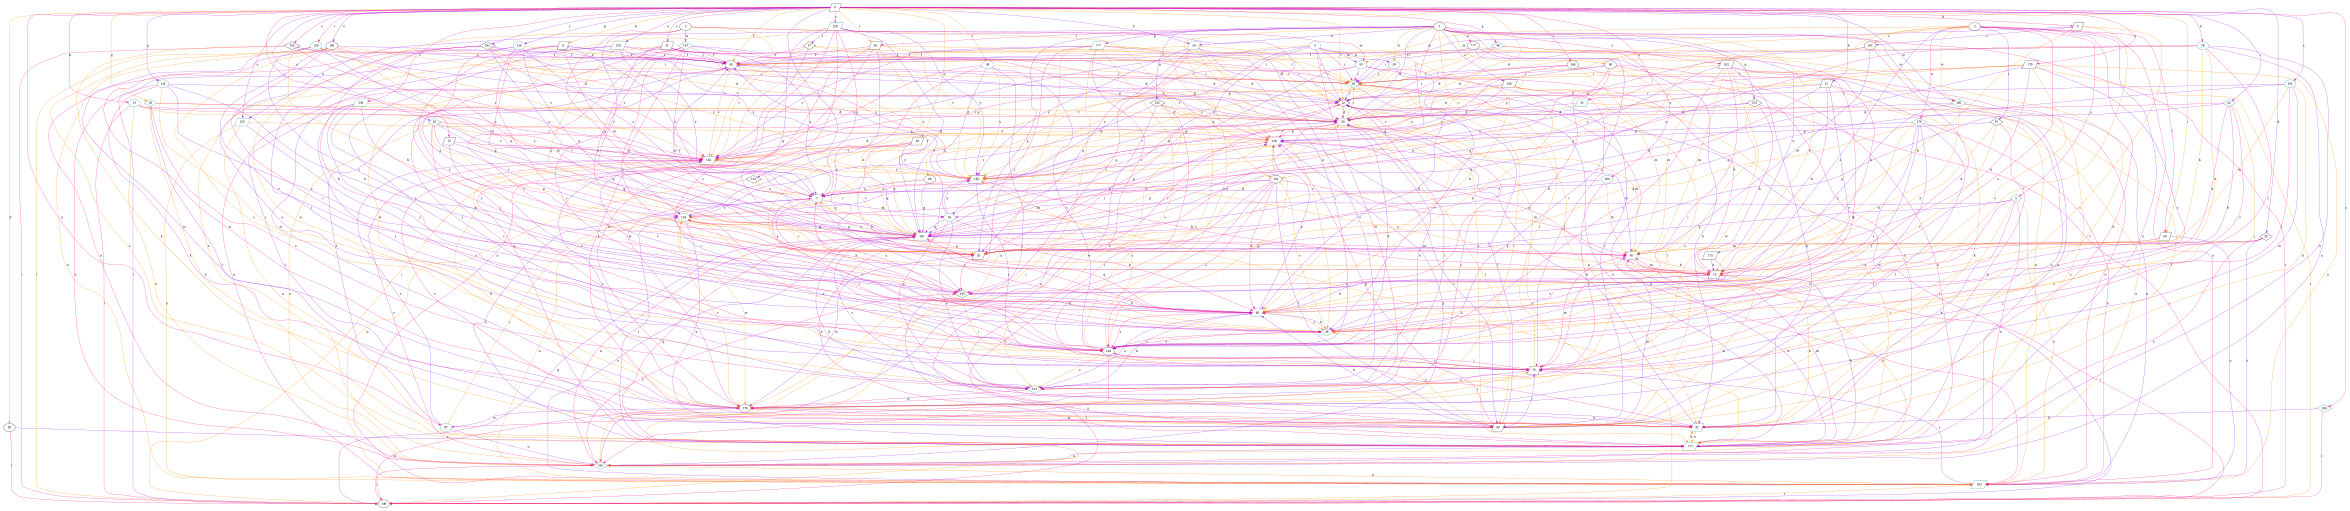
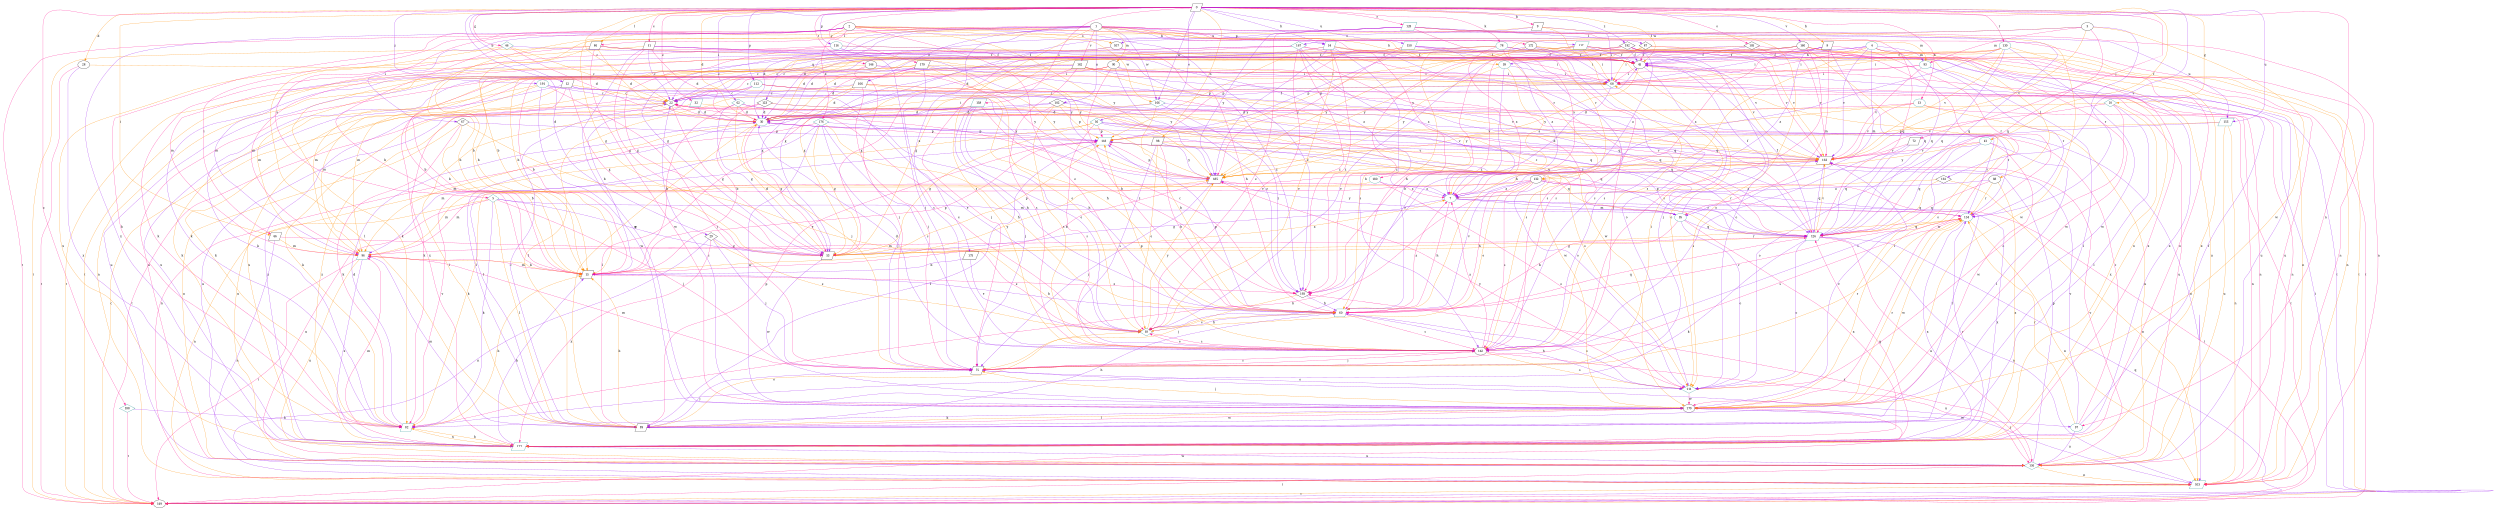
  strict digraph {
    fontname="Noto Serif"
    node [color=black fontname="Noto Serif" shape=parallelogram]
    edge [color=purple fontname="Noto Serif"]
    0
    8
    9
    12
    13 [color=teal shape=ellipse]
    22 [shape=diamond]
    28 [shape=ellipse]
    29 [shape=diamond]
    30 [color=teal shape=ellipse]
    31
    32 [color=teal]
    36 [color=teal shape=diamond]
    43 [color=teal shape=ellipse]
    45 [shape=ellipse]
    46 [color=teal shape=diamond]
    50 [color=teal shape=diamond]
    54 [color=teal]
    62 [color=teal shape=diamond]
    66
    72
    78 [color=teal shape=ellipse]
    86
    97 [color=teal shape=ellipse]
    98
    105 [shape=diamond]
    112 [color=teal shape=ellipse]
    116 [color=teal shape=ellipse]
    128 [color=teal]
    130 [color=teal shape=ellipse]
    138 [color=teal]
    146 [shape=ellipse]
    150 [color=teal]
    155 [color=teal]
    160 [shape=ellipse]
    161 [shape=diamond]
    166 [color=teal shape=diamond]
    179
    188 [color=teal shape=diamond]
    191 [color=teal shape=ellipse]
    192 [shape=diamond]
    126 [color=teal]
    193 [shape=diamond]
    134 [color=teal shape=ellipse]
    68 [color=teal shape=diamond]
    95 [color=teal shape=ellipse]
    7 [color=teal shape=ellipse]
    15
    142 [shape=ellipse]
    107 [shape=ellipse]
    111 [color=teal shape=diamond]
    53
    38 [color=teal shape=diamond]
    82 [color=teal]
    177 [color=teal]
    185
    149 [shape=ellipse]
    163
    156 [color=teal shape=diamond]
    103 [color=teal]
    75
    89
    96 [color=teal]
    118 [color=teal]
    170 [shape=ellipse]
    60 [color=teal]
    87 [shape=diamond]
    1 [shape=ellipse]
    59 [color=teal shape=ellipse]
    90 [shape=ellipse]
    102 [shape=diamond]
    106
    117 [color=teal]
    123 [shape=diamond]
    132 [shape=ellipse]
    162
    172 [shape=ellipse]
    175
    180 [color=teal shape=ellipse]
    2 [shape=ellipse]
    5 [color=teal shape=diamond]
    67 [shape=diamond]
    93 [color=teal shape=ellipse]
    176 [color=teal shape=diamond]
    3 [shape=ellipse]
    167 [color=teal shape=diamond]
    4 [color=teal shape=ellipse]
    88 [shape=ellipse]
    0 -> 8 [color=darkorange label=b]
    0 -> 9 [color=deeppink label=b]
    0 -> 12 [label=b]
    0 -> 13 [color=deeppink label=b]
    0 -> 22 [color=darkorange label=c]
    0 -> 28 [color=darkorange label=d]
    0 -> 29 [label=d]
    0 -> 30 [color=darkorange label=d]
    0 -> 31 [color=deeppink label=e]
    0 -> 32 [color=deeppink label=e]
    0 -> 36 [label=e]
    0 -> 43 [color=darkorange label=f]
    0 -> 45 [color=darkorange label=f]
    0 -> 46 [color=deeppink label=g]
    0 -> 50 [color=darkorange label=g]
    0 -> 54 [label=h]
    0 -> 62 [label=i]
    0 -> 66 [color=darkorange label=i]
    0 -> 72 [color=deeppink label=j]
    0 -> 78 [color=deeppink label=k]
    0 -> 86 [color=darkorange label=l]
    0 -> 97 [color=deeppink label=n]
    0 -> 98 [color=darkorange label=n]
    0 -> 105 [color=deeppink label=o]
    0 -> 112 [label=p]
    0 -> 116 [label=p]
    0 -> 128 [color=deeppink label=r]
    0 -> 130 [color=deeppink label=r]
    0 -> 138 [color=deeppink label=s]
    0 -> 146 [color=deeppink label=t]
    0 -> 150 [label=u]
    0 -> 155 [label=u]
    0 -> 160 [label=v]
    0 -> 161 [label=v]
    0 -> 166 [label=w]
    0 -> 179 [color=deeppink label=y]
    0 -> 188 [color=deeppink label=z]
    0 -> 191 [label=z]
    0 -> 192 [label=z]
    8 -> 45 [label=f]
    8 -> 126 [label=q]
    8 -> 193 [color=deeppink label=z]
    8 -> 134 [color=deeppink label=r]
    8 -> 68 [label=i]
    8 -> 95 [color=deeppink label=m]
    8 -> 7 [label=a]
    9 -> 68 [label=i]
    9 -> 15 [color=darkorange label=b]
    9 -> 142 [color=darkorange label=s]
    9 -> 107 [label=o]
    9 -> 111 [color=darkorange label=o]
    12 -> 22 [color=darkorange label=c]
    12 -> 15 [color=deeppink label=b]
    12 -> 53 [color=deeppink label=g]
    12 -> 38 [label=e]
    12 -> 82 [color=darkorange label=k]
    12 -> 177 [label=x]
    12 -> 185 [label=y]
    13 -> 30 [color=deeppink label=d]
    13 -> 185 [color=darkorange label=y]
    13 -> 149 [color=deeppink label=t]
    13 -> 163 [color=deeppink label=v]
    13 -> 156 [color=darkorange label=u]
    22 -> 30 [color=deeppink label=d]
    22 -> 53 [color=deeppink label=g]
    22 -> 82 [color=darkorange label=k]
    22 -> 177 [label=x]
-   43 -> 68 [color=darkorange label=i]
+   28 -> 68 [color=darkorange label=i]
    28 -> 177 [label=x]
    28 -> 149 [color=deeppink label=t]
    29 -> 53 [label=g]
    29 -> 38 [color=darkorange label=e]
    29 -> 177 [color=deeppink label=x]
    29 -> 103 [label=n]
    29 -> 75 [label=j]
    30 -> 45 [label=f]
    30 -> 68 [color=darkorange label=i]
    30 -> 111 [label=o]
    30 -> 53 [color=deeppink label=g]
    30 -> 89 [color=darkorange label=l]
    30 -> 96 [color=darkorange label=m]
    30 -> 118 [color=deeppink label=p]
    31 -> 22 [label=c]
    31 -> 30 [color=deeppink label=d]
    31 -> 45 [label=f]
    31 -> 68 [color=deeppink label=i]
    31 -> 53 [color=deeppink label=g]
    31 -> 177 [color=darkorange label=x]
    31 -> 185 [label=y]
    31 -> 170 [label=w]
    32 -> 30 [label=d]
    32 -> 163 [color=darkorange label=v]
    32 -> 89 [color=darkorange label=l]
    36 -> 126 [label=q]
    36 -> 134 [label=r]
    36 -> 142 [color=deeppink label=s]
    36 -> 53 [color=darkorange label=g]
    36 -> 163 [label=v]
    36 -> 156 [color=darkorange label=u]
    36 -> 118 [color=deeppink label=p]
    43 -> 126 [label=q]
    43 -> 142 [label=s]
    43 -> 185 [color=darkorange label=y]
    43 -> 163 [color=deeppink label=v]
    43 -> 89 [label=l]
    43 -> 170 [color=deeppink label=w]
    45 -> 68 [color=deeppink label=i]
    45 -> 185 [color=darkorange label=y]
    45 -> 163 [color=darkorange label=v]
    45 -> 103 [color=deeppink label=n]
    45 -> 75 [label=j]
    46 -> 22 [color=darkorange label=c]
    46 -> 30 [color=deeppink label=d]
    46 -> 45 [label=f]
    46 -> 15 [color=deeppink label=b]
    46 -> 89 [color=darkorange label=l]
    50 -> 30 [color=darkorange label=d]
    50 -> 111 [color=deeppink label=o]
    50 -> 177 [color=darkorange label=x]
    50 -> 163 [color=deeppink label=v]
    50 -> 89 [label=l]
    54 -> 45 [color=darkorange label=f]
    54 -> 193 [color=deeppink label=z]
    54 -> 142 [label=s]
    54 -> 111 [label=o]
    54 -> 53 [label=g]
    54 -> 38 [color=darkorange label=e]
    54 -> 177 [color=darkorange label=x]
    54 -> 185 [label=y]
    54 -> 118 [color=darkorange label=p]
    62 -> 30 [color=deeppink label=d]
    62 -> 15 [color=deeppink label=b]
    62 -> 53 [label=g]
    62 -> 38 [color=deeppink label=e]
    62 -> 75 [color=darkorange label=j]
    62 -> 60 [label=h]
    66 -> 38 [color=deeppink label=e]
    66 -> 103 [label=n]
    66 -> 96 [color=darkorange label=m]
    72 -> 126 [label=q]
    72 -> 142 [label=s]
    72 -> 163 [color=deeppink label=v]
    78 -> 45 [color=darkorange label=f]
    78 -> 7 [color=deeppink label=a]
    78 -> 15 [color=darkorange label=b]
    78 -> 142 [color=deeppink label=s]
    78 -> 177 [label=x]
    78 -> 156 [label=u]
    78 -> 118 [label=p]
    78 -> 60 [color=darkorange label=h]
    86 -> 30 [color=darkorange label=d]
    86 -> 45 [color=deeppink label=f]
    86 -> 193 [label=z]
    86 -> 15 [color=darkorange label=b]
    86 -> 82 [color=deeppink label=k]
    86 -> 185 [color=darkorange label=y]
    86 -> 149 [color=darkorange label=t]
    86 -> 170 [color=deeppink label=w]
    97 -> 22 [color=deeppink label=c]
    97 -> 45 [label=f]
    97 -> 134 [color=darkorange label=r]
    97 -> 163 [label=v]
    97 -> 156 [label=u]
    98 -> 126 [color=darkorange label=q]
    98 -> 142 [label=s]
    98 -> 38 [color=darkorange label=e]
    98 -> 185 [label=y]
    98 -> 163 [color=deeppink label=v]
    98 -> 60 [color=deeppink label=h]
    105 -> 30 [label=d]
    105 -> 45 [label=f]
    105 -> 82 [color=darkorange label=k]
    105 -> 149 [color=deeppink label=t]
    105 -> 163 [color=deeppink label=v]
    112 -> 22 [label=c]
    112 -> 193 [label=z]
    112 -> 15 [label=b]
    112 -> 142 [color=darkorange label=s]
    112 -> 82 [color=deeppink label=k]
    112 -> 156 [color=deeppink label=u]
    116 -> 45 [color=darkorange label=f]
    116 -> 7 [label=a]
    116 -> 53 [color=deeppink label=g]
    116 -> 75 [label=j]
    116 -> 96 [color=deeppink label=m]
    128 -> 30 [label=d]
    128 -> 126 [label=q]
    128 -> 7 [color=deeppink label=a]
    128 -> 53 [label=g]
    128 -> 38 [color=deeppink label=e]
    128 -> 185 [label=y]
    128 -> 103 [color=deeppink label=n]
    128 -> 170 [color=darkorange label=w]
    128 -> 87 [label=l]
    130 -> 45 [color=deeppink label=f]
    130 -> 126 [label=q]
    130 -> 193 [label=z]
    130 -> 68 [color=darkorange label=i]
    130 -> 15 [color=darkorange label=b]
    130 -> 177 [color=darkorange label=x]
    130 -> 163 [color=darkorange label=v]
    130 -> 170 [label=w]
    138 -> 30 [color=darkorange label=d]
    138 -> 193 [color=deeppink label=z]
    138 -> 38 [label=e]
    138 -> 75 [label=j]
    138 -> 89 [label=l]
    138 -> 60 [label=h]
    146 -> 22 [color=deeppink label=c]
    146 -> 68 [label=i]
    146 -> 185 [color=deeppink label=y]
    146 -> 75 [color=deeppink label=j]
    146 -> 96 [color=darkorange label=m]
    150 -> 45 [color=deeppink label=f]
    150 -> 7 [label=a]
    150 -> 142 [label=s]
    150 -> 53 [color=darkorange label=g]
    150 -> 185 [color=deeppink label=y]
    150 -> 149 [label=t]
    150 -> 118 [color=deeppink label=p]
    155 -> 111 [label=o]
    155 -> 156 [color=darkorange label=u]
    155 -> 103 [color=darkorange label=n]
    155 -> 118 [color=darkorange label=p]
    160 -> 45 [label=f]
    160 -> 7 [color=deeppink label=a]
    160 -> 142 [color=deeppink label=s]
    160 -> 111 [color=darkorange label=o]
    160 -> 53 [color=darkorange label=g]
    160 -> 38 [label=e]
    160 -> 185 [color=darkorange label=y]
    160 -> 149 [color=darkorange label=t]
    160 -> 103 [color=darkorange label=n]
    160 -> 170 [color=deeppink label=w]
    161 -> 126 [color=darkorange label=q]
    161 -> 7 [color=darkorange label=a]
    161 -> 103 [color=darkorange label=n]
    166 -> 30 [label=d]
    166 -> 193 [label=z]
    166 -> 177 [color=darkorange label=x]
    166 -> 103 [label=n]
    166 -> 60 [color=darkorange label=h]
    179 -> 30 [color=deeppink label=d]
    179 -> 126 [label=q]
    179 -> 68 [color=darkorange label=i]
    179 -> 15 [color=deeppink label=b]
    179 -> 142 [label=s]
    179 -> 38 [color=darkorange label=e]
    179 -> 185 [color=darkorange label=y]
    179 -> 149 [color=darkorange label=t]
    179 -> 103 [color=darkorange label=n]
    188 -> 82 [label=k]
    188 -> 149 [color=deeppink label=t]
    191 -> 22 [label=c]
    191 -> 126 [label=q]
    191 -> 82 [color=darkorange label=k]
    191 -> 75 [color=deeppink label=j]
    191 -> 96 [color=darkorange label=m]
    191 -> 170 [label=w]
    192 -> 22 [label=c]
    192 -> 30 [color=darkorange label=d]
    192 -> 45 [label=f]
    192 -> 7 [label=a]
    192 -> 111 [label=o]
    192 -> 163 [color=deeppink label=v]
    192 -> 156 [color=deeppink label=u]
    192 -> 60 [color=deeppink label=h]
    126 -> 45 [label=f]
    126 -> 111 [label=o]
    126 -> 53 [color=darkorange label=g]
    126 -> 82 [label=k]
    126 -> 163 [color=darkorange label=v]
    126 -> 156 [color=deeppink label=u]
    126 -> 103 [label=n]
    126 -> 96 [color=deeppink label=m]
    126 -> 118 [label=p]
    193 -> 22 [color=deeppink label=c]
    193 -> 75 [color=darkorange label=j]
    193 -> 60 [label=h]
    134 -> 126 [color=darkorange label=q]
    134 -> 142 [color=deeppink label=s]
    134 -> 177 [label=x]
    134 -> 103 [color=darkorange label=n]
    134 -> 170 [color=darkorange label=w]
    68 -> 22 [label=c]
    68 -> 38 [label=e]
    68 -> 103 [color=deeppink label=n]
    95 -> 22 [color=deeppink label=c]
    95 -> 45 [label=f]
    95 -> 126 [label=q]
    95 -> 111 [label=o]
    95 -> 177 [color=deeppink label=x]
    95 -> 185 [label=y]
    95 -> 60 [color=deeppink label=h]
    7 -> 134 [label=r]
    7 -> 95 [label=m]
    7 -> 53 [label=g]
    7 -> 177 [label=x]
    7 -> 60 [color=deeppink label=h]
    15 -> 193 [color=deeppink label=z]
    15 -> 185 [color=darkorange label=y]
    15 -> 96 [color=deeppink label=m]
    15 -> 118 [color=deeppink label=p]
    15 -> 60 [label=h]
    142 -> 30 [label=d]
    142 -> 7 [color=deeppink label=a]
    142 -> 111 [color=darkorange label=o]
    142 -> 38 [color=deeppink label=e]
    142 -> 156 [color=deeppink label=u]
    142 -> 75 [color=deeppink label=j]
    142 -> 118 [color=darkorange label=p]
    107 -> 30 [color=darkorange label=d]
    107 -> 45 [label=f]
    107 -> 96 [label=m]
    107 -> 60 [color=deeppink label=h]
    111 -> 185 [color=deeppink label=y]
    111 -> 170 [color=deeppink label=w]
    111 -> 60 [label=h]
    53 -> 30 [color=darkorange label=d]
    53 -> 134 [color=darkorange label=r]
    53 -> 7 [color=darkorange label=a]
    53 -> 118 [color=darkorange label=p]
    53 -> 170 [label=w]
    38 -> 142 [color=deeppink label=s]
    38 -> 185 [color=darkorange label=y]
    38 -> 60 [label=h]
    82 -> 30 [label=d]
    82 -> 15 [color=darkorange label=b]
    82 -> 177 [color=darkorange label=x]
    82 -> 163 [color=deeppink label=v]
    177 -> 126 [color=deeppink label=q]
    177 -> 134 [label=r]
    177 -> 15 [label=b]
    177 -> 82 [color=darkorange label=k]
    177 -> 156 [label=u]
    177 -> 96 [color=deeppink label=m]
    185 -> 7 [color=deeppink label=a]
    185 -> 15 [color=deeppink label=b]
    185 -> 75 [label=j]
    185 -> 118 [color=deeppink label=p]
    149 -> 22 [color=darkorange label=c]
-   149 -> 126 [label=q]
+   126 -> 149 [label=q]
    149 -> 68 [label=i]
    149 -> 170 [color=deeppink label=w]
    163 -> 30 [label=d]
    163 -> 126 [label=q]
    163 -> 82 [color=darkorange label=k]
    163 -> 185 [color=darkorange label=y]
    156 -> 193 [color=deeppink label=z]
    156 -> 149 [color=deeppink label=t]
    156 -> 163 [color=deeppink label=v]
    156 -> 103 [color=darkorange label=n]
    156 -> 118 [label=p]
    103 -> 149 [color=darkorange label=t]
    103 -> 75 [label=j]
    75 -> 134 [color=darkorange label=r]
    75 -> 68 [color=darkorange label=i]
    75 -> 142 [color=deeppink label=s]
    75 -> 111 [label=o]
    75 -> 96 [color=deeppink label=m]
    89 -> 22 [label=c]
    89 -> 15 [color=darkorange label=b]
    89 -> 38 [color=darkorange label=e]
    89 -> 75 [label=j]
    89 -> 96 [label=m]
    89 -> 118 [color=deeppink label=p]
    89 -> 170 [color=deeppink label=w]
    89 -> 60 [label=h]
    96 -> 15 [color=darkorange label=b]
    96 -> 177 [label=x]
    96 -> 149 [color=deeppink label=t]
    96 -> 156 [color=darkorange label=u]
    118 -> 163 [color=darkorange label=v]
    118 -> 89 [label=l]
    118 -> 96 [label=m]
    170 -> 22 [label=c]
    170 -> 97 [label=w]
    170 -> 134 [color=darkorange label=r]
    170 -> 68 [color=darkorange label=i]
    170 -> 82 [label=k]
    170 -> 163 [label=v]
    170 -> 75 [color=darkorange label=j]
    170 -> 89 [color=darkorange label=l]
    60 -> 126 [color=deeppink label=q]
    60 -> 134 [color=deeppink label=r]
    60 -> 7 [color=deeppink label=a]
    60 -> 142 [color=deeppink label=s]
    60 -> 111 [label=o]
    60 -> 38 [color=darkorange label=e]
    60 -> 163 [label=v]
    60 -> 118 [label=p]
    87 -> 22 [color=darkorange label=c]
    87 -> 45 [color=deeppink label=f]
    87 -> 68 [color=darkorange label=i]
    87 -> 177 [color=deeppink label=x]
    87 -> 163 [color=darkorange label=v]
    1 -> 30 [label=d]
    1 -> 54 [label=h]
    1 -> 86 [color=deeppink label=l]
    1 -> 155 [label=u]
    1 -> 166 [label=w]
    1 -> 126 [color=deeppink label=q]
    1 -> 15 [color=darkorange label=b]
    1 -> 142 [color=darkorange label=s]
    1 -> 53 [label=g]
    1 -> 149 [color=deeppink label=t]
    1 -> 59 [color=darkorange label=h]
    1 -> 90 [color=darkorange label=m]
    1 -> 102 [label=n]
    1 -> 106 [label=o]
    1 -> 117 [label=p]
    1 -> 123 [label=q]
    1 -> 132 [color=darkorange label=r]
    1 -> 162 [color=deeppink label=v]
    1 -> 172 [color=deeppink label=x]
    1 -> 175 [label=x]
    1 -> 180 [color=deeppink label=y]
    59 -> 68 [label=i]
    59 -> 7 [color=darkorange label=a]
    59 -> 185 [color=darkorange label=y]
    59 -> 60 [label=h]
    90 -> 126 [color=deeppink label=q]
    90 -> 68 [label=i]
    90 -> 177 [color=deeppink label=x]
    90 -> 185 [label=y]
    90 -> 156 [color=deeppink label=u]
    90 -> 96 [color=darkorange label=m]
    90 -> 60 [color=deeppink label=h]
    102 -> 30 [label=d]
    102 -> 134 [label=r]
    102 -> 142 [color=darkorange label=s]
    102 -> 156 [label=u]
    102 -> 89 [color=deeppink label=l]
    102 -> 118 [color=darkorange label=p]
    102 -> 170 [color=darkorange label=w]
    106 -> 22 [label=c]
    106 -> 30 [color=darkorange label=d]
    106 -> 126 [color=deeppink label=q]
    106 -> 177 [color=darkorange label=x]
    106 -> 163 [color=darkorange label=v]
    106 -> 75 [color=deeppink label=j]
    106 -> 89 [color=darkorange label=l]
    106 -> 60 [color=darkorange label=h]
    117 -> 22 [label=c]
    117 -> 45 [label=f]
    117 -> 193 [color=deeppink label=z]
    117 -> 68 [color=darkorange label=i]
    117 -> 111 [color=darkorange label=o]
    117 -> 177 [color=deeppink label=x]
    117 -> 149 [color=darkorange label=t]
    117 -> 163 [label=v]
    117 -> 156 [color=darkorange label=u]
    117 -> 118 [color=darkorange label=p]
    123 -> 30 [label=d]
    123 -> 126 [label=q]
    123 -> 15 [color=deeppink label=b]
    123 -> 111 [color=darkorange label=o]
    123 -> 149 [color=deeppink label=t]
    132 -> 134 [color=deeppink label=r]
    132 -> 7 [label=a]
    132 -> 142 [color=deeppink label=s]
    132 -> 38 [color=darkorange label=e]
    132 -> 82 [color=deeppink label=k]
    132 -> 149 [color=deeppink label=t]
    132 -> 89 [label=l]
    132 -> 96 [color=deeppink label=m]
    132 -> 60 [color=deeppink label=h]
    162 -> 126 [label=q]
    162 -> 68 [color=darkorange label=i]
    162 -> 142 [color=deeppink label=s]
    162 -> 82 [label=k]
    162 -> 156 [label=u]
    162 -> 103 [color=deeppink label=n]
    162 -> 75 [color=deeppink label=j]
    162 -> 96 [color=darkorange label=m]
    162 -> 170 [color=darkorange label=w]
    172 -> 45 [color=darkorange label=f]
    172 -> 68 [label=i]
    172 -> 142 [label=s]
    172 -> 82 [label=k]
    172 -> 185 [color=darkorange label=y]
    172 -> 103 [color=darkorange label=n]
    175 -> 15 [label=b]
    175 -> 38 [label=e]
    180 -> 7 [label=a]
    180 -> 111 [color=deeppink label=o]
    180 -> 96 [color=darkorange label=m]
    2 -> 66 [color=deeppink label=i]
    2 -> 166 [color=darkorange label=w]
    2 -> 193 [label=z]
    2 -> 107 [color=darkorange label=o]
    2 -> 53 [color=darkorange label=g]
    2 -> 38 [color=deeppink label=e]
    2 -> 82 [color=deeppink label=k]
    2 -> 177 [label=x]
    2 -> 185 [color=darkorange label=y]
    2 -> 103 [color=deeppink label=n]
    2 -> 5 [color=deeppink label=a]
    2 -> 67 [label=i]
    2 -> 93 [color=darkorange label=m]
    2 -> 176 [color=deeppink label=x]
    5 -> 95 [label=m]
    5 -> 53 [label=g]
    5 -> 82 [label=k]
    5 -> 156 [color=deeppink label=u]
    5 -> 103 [color=darkorange label=n]
    5 -> 75 [color=deeppink label=j]
    5 -> 89 [color=darkorange label=l]
    67 -> 15 [color=darkorange label=b]
    67 -> 38 [color=darkorange label=e]
    67 -> 82 [color=deeppink label=k]
    67 -> 156 [color=darkorange label=u]
    67 -> 118 [label=p]
    93 -> 134 [label=r]
    93 -> 68 [color=deeppink label=i]
    93 -> 15 [color=deeppink label=b]
    93 -> 163 [color=deeppink label=v]
    93 -> 89 [label=l]
    176 -> 142 [label=s]
    176 -> 53 [color=darkorange label=g]
    176 -> 103 [color=deeppink label=n]
    176 -> 75 [label=j]
    176 -> 89 [label=l]
    176 -> 118 [label=p]
    176 -> 170 [label=w]
    176 -> 60 [color=darkorange label=h]
    3 -> 126 [color=deeppink label=q]
    3 -> 134 [label=r]
    3 -> 163 [color=darkorange label=v]
    3 -> 170 [color=darkorange label=w]
    3 -> 132 [color=darkorange label=r]
    3 -> 93 [color=deeppink label=m]
    3 -> 167 [label=w]
    167 -> 30 [label=d]
    167 -> 45 [color=deeppink label=f]
    167 -> 193 [color=deeppink label=z]
    167 -> 7 [label=a]
    167 -> 142 [color=deeppink label=s]
    167 -> 53 [color=deeppink label=g]
    167 -> 38 [color=deeppink label=e]
    167 -> 75 [color=deeppink label=j]
    167 -> 96 [color=deeppink label=m]
    4 -> 22 [label=c]
    4 -> 126 [label=q]
    4 -> 68 [color=deeppink label=i]
    4 -> 95 [label=m]
    4 -> 163 [label=v]
    4 -> 170 [color=deeppink label=w]
    4 -> 60 [color=darkorange label=h]
    4 -> 59 [label=h]
    4 -> 93 [label=m]
    4 -> 88 [color=darkorange label=l]
    88 -> 126 [color=deeppink label=q]
    88 -> 134 [color=darkorange label=r]
    88 -> 7 [label=a]
    88 -> 177 [color=darkorange label=x]
  }
